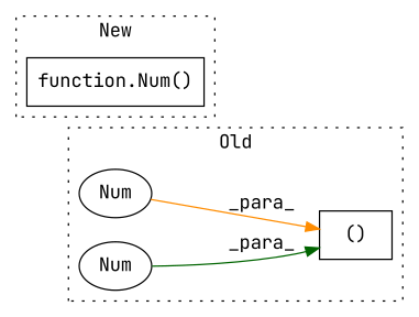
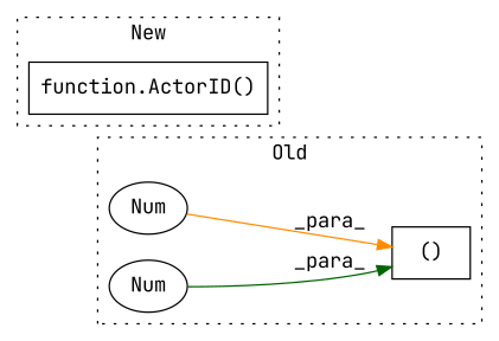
  digraph {
    rankdir=LR
    fontname="JetBrains Mono"
    node [a=76 l=1 shape=box fontname="JetBrains Mono"]
    edge [fontname="JetBrains Mono"]
    n1 [a=54 l=3 label="()" s=6546]
    n2 [label=Num s=6545 shape=ellipse]
    n3 [label=Num s=6548 shape=ellipse]
-   n4 [a=75 l=31 label="function.Num()" s=6574]
+   n4 [a=75 l=31 label="function.ActorID()" s=6574]
    subgraph cluster_1 {
      label=Old
      style=dotted
      n1
      n2
      n3
    }
    subgraph cluster_2 {
      label=New
      style=dotted
      n4
    }
    n2 -> n1 [label=_para_ color=darkorange]
    n3 -> n1 [label=_para_ color=darkgreen]
  }
